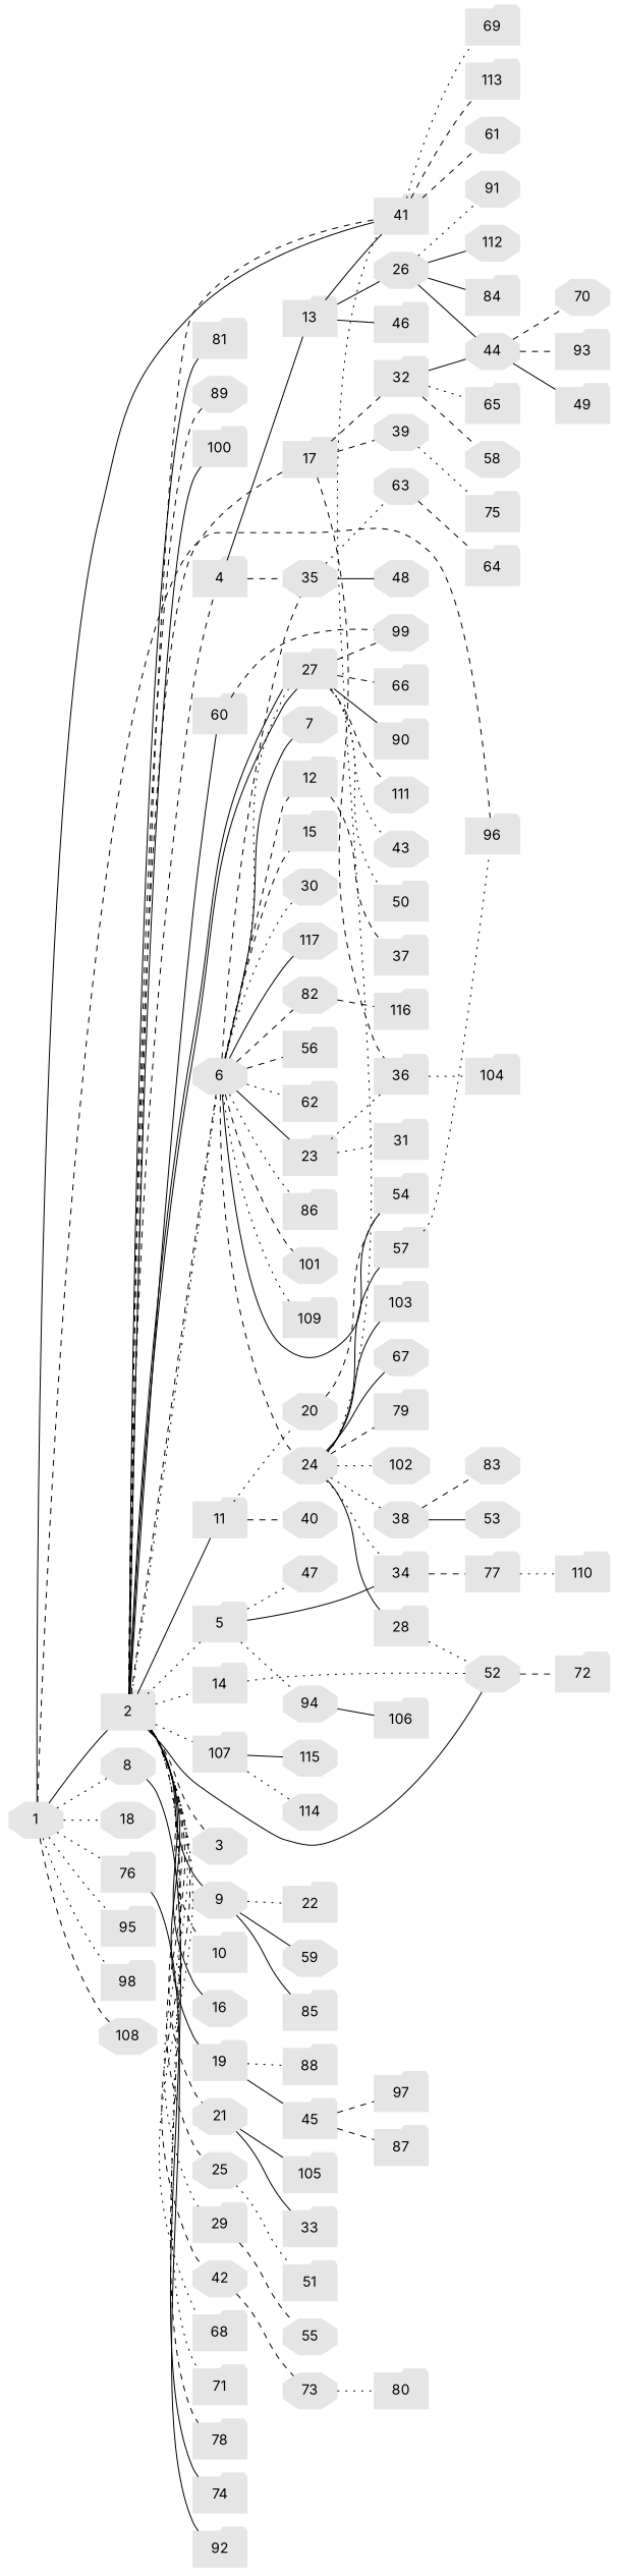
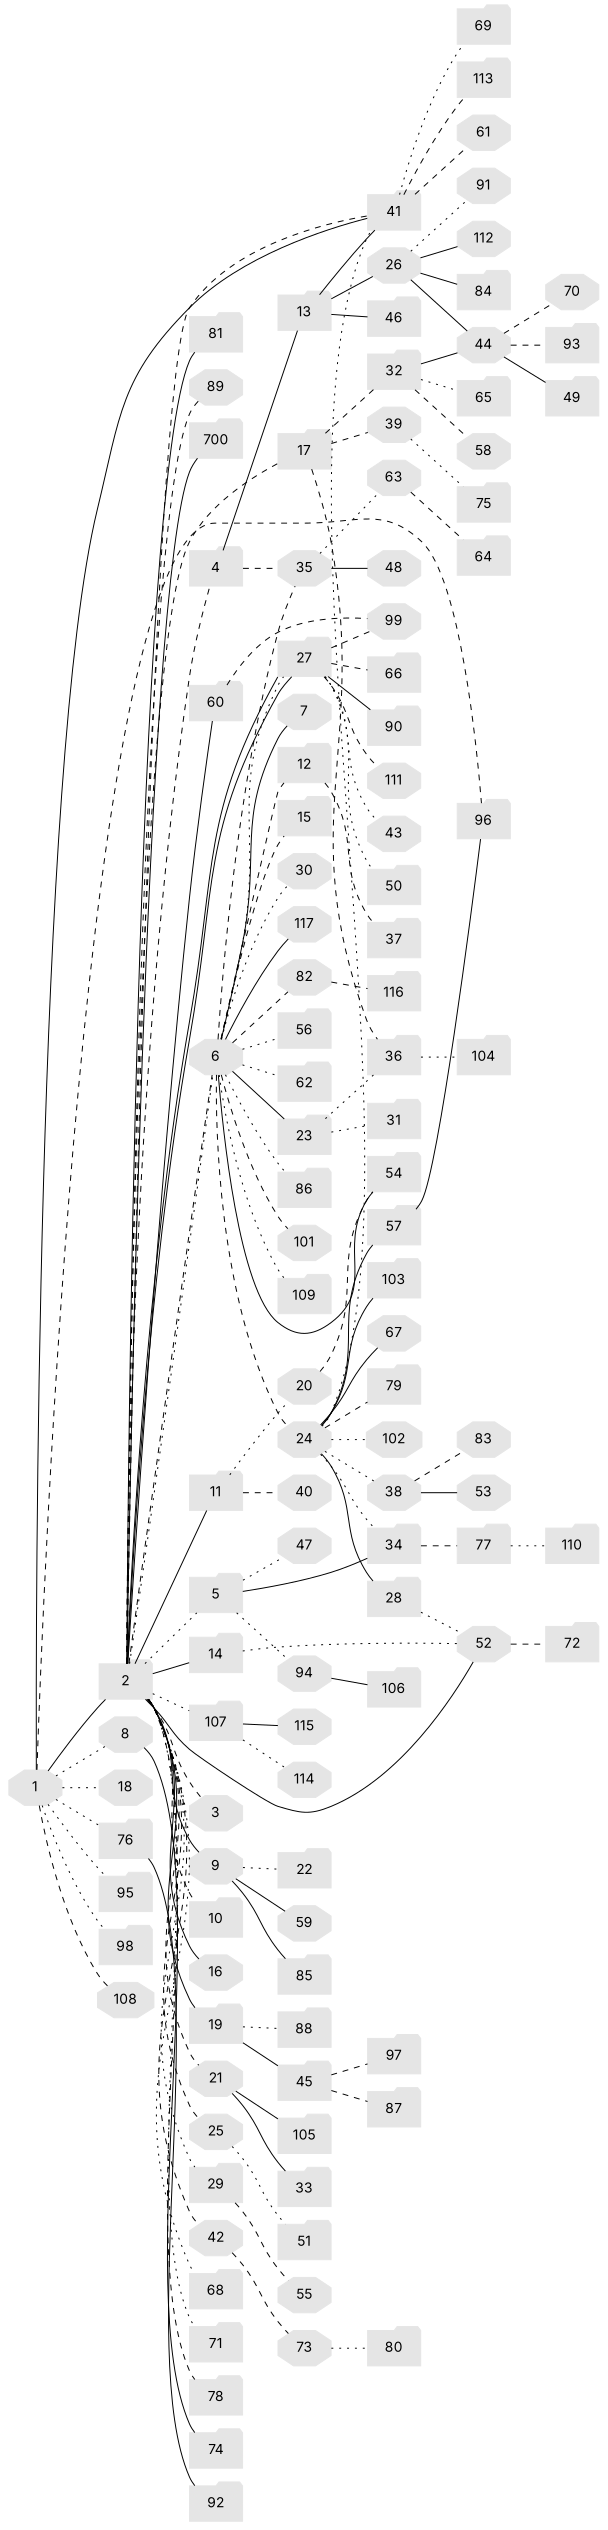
  graph {
    fontname=Inter
    rankdir=LR
    node [color=gray90 fontname=Inter shape=folder style=filled]
    edge [fontname=Inter style=dashed]
    1 [shape=octagon]
    2
    8 [shape=octagon]
    18 [shape=octagon]
    41
    76
    95
    96
    98
    108 [shape=octagon]
    3 [shape=octagon]
    4
    5
    6 [shape=octagon]
    9 [shape=octagon]
    10
    11
    14
    16 [shape=octagon]
    17
    19
    21 [shape=octagon]
    25 [shape=octagon]
    27
    29
    42 [shape=octagon]
    52 [shape=octagon]
    60
    68
    71
    78
    81
    89 [shape=octagon]
-   100
+   100 [label=700]
    107
    74
    61 [shape=octagon]
    69
    113
    92
    13
    35 [shape=octagon]
    34
    47 [shape=octagon]
    94 [shape=octagon]
    7 [shape=octagon]
    12
    15
    23
    24 [shape=octagon]
    30 [shape=octagon]
    54
    56
    62
    82 [shape=octagon]
    86
    101 [shape=octagon]
    109
    117 [shape=octagon]
    22
    59 [shape=octagon]
    85
    20 [shape=octagon]
    40 [shape=octagon]
    32
    36
    39 [shape=octagon]
    45
    88
    33
    105
    51
    43 [shape=octagon]
    50
    66
    90
    99 [shape=octagon]
    111 [shape=octagon]
    55 [shape=octagon]
    73 [shape=octagon]
    72
    114 [shape=octagon]
    115 [shape=octagon]
    26 [shape=octagon]
    46
    48 [shape=octagon]
    63 [shape=octagon]
    77
    106
    37
    31
    28
    38 [shape=octagon]
    57
    67 [shape=octagon]
    79
    102 [shape=octagon]
    103
    116
    44 [shape=octagon]
    84
    91 [shape=octagon]
    112 [shape=octagon]
    58 [shape=octagon]
    65
    104
    75
    87
    97
    53 [shape=octagon]
    83 [shape=octagon]
    49
    70 [shape=octagon]
    93
    110
    64
    80
    1 -- 2 [style=solid]
    1 -- 8 [style=dotted]
    1 -- 18 [style=dotted]
    1 -- 41 [style=solid]
    1 -- 76 [style=dotted]
    1 -- 95 [style=dotted]
    1 -- 96
    1 -- 98 [style=dotted]
    1 -- 108
    2 -- 41
    2 -- 3
    2 -- 4
    2 -- 5 [style=dotted]
    2 -- 6 [style=dotted]
    2 -- 6
    2 -- 9 [style=solid]
    2 -- 10
    2 -- 11 [style=solid]
-   2 -- 14 [style=dotted]
+   2 -- 14 [style=solid]
    2 -- 16 [style=solid]
    2 -- 17
    2 -- 19 [style=solid]
    2 -- 21
    2 -- 25
    2 -- 27 [style=solid]
    2 -- 27 [style=solid]
    2 -- 29 [style=dotted]
    2 -- 42
    2 -- 52 [style=solid]
    2 -- 60 [style=solid]
    2 -- 68 [style=dotted]
    2 -- 71 [style=dotted]
    2 -- 78
    2 -- 81 [style=solid]
    2 -- 89
    2 -- 100 [style=solid]
    2 -- 107 [style=dotted]
    8 -- 74 [style=solid]
    41 -- 61
    41 -- 69 [style=dotted]
    41 -- 113
    76 -- 92 [style=solid]
    4 -- 13 [style=solid]
    4 -- 35
    5 -- 34 [style=solid]
    5 -- 47 [style=dotted]
    5 -- 94 [style=dotted]
    6 -- 27 [style=dotted]
    6 -- 35
    6 -- 7 [style=solid]
    6 -- 12
    6 -- 15
    6 -- 23 [style=solid]
    6 -- 24
    6 -- 30 [style=dotted]
    6 -- 54 [style=solid]
-   6 -- 56
+   6 -- 56 [style=dotted]
    6 -- 62 [style=dotted]
    6 -- 82
    6 -- 86 [style=dotted]
    6 -- 101
    6 -- 109 [style=dotted]
    6 -- 117 [style=solid]
    9 -- 22 [style=dotted]
    9 -- 59 [style=solid]
    9 -- 85 [style=solid]
    11 -- 20 [style=dotted]
    11 -- 40
    14 -- 52 [style=dotted]
    17 -- 32
    17 -- 36
    17 -- 39
    19 -- 45 [style=solid]
    19 -- 88 [style=dotted]
    21 -- 33 [style=solid]
    21 -- 105 [style=solid]
    25 -- 51 [style=dotted]
    27 -- 43 [style=dotted]
    27 -- 50 [style=dotted]
    27 -- 66
    27 -- 90 [style=solid]
    27 -- 99
    27 -- 111
    29 -- 55
    42 -- 73
    52 -- 72
    60 -- 99
    107 -- 114 [style=dotted]
    107 -- 115 [style=solid]
    13 -- 41 [style=solid]
    13 -- 26 [style=solid]
    13 -- 46 [style=solid]
    35 -- 48 [style=solid]
    35 -- 63 [style=dotted]
    34 -- 77
    94 -- 106 [style=solid]
    12 -- 37
    23 -- 36 [style=dotted]
    23 -- 31 [style=dotted]
    24 -- 41 [style=dotted]
    24 -- 34 [style=dotted]
    24 -- 28 [style=solid]
    24 -- 38 [style=dotted]
    24 -- 57 [style=solid]
    24 -- 67 [style=solid]
    24 -- 79
    24 -- 102 [style=dotted]
    24 -- 103 [style=solid]
    82 -- 116
    20 -- 54
    32 -- 44 [style=solid]
    32 -- 58
    32 -- 65 [style=dotted]
    36 -- 104 [style=dotted]
    39 -- 75 [style=dotted]
    45 -- 87
    45 -- 97
    73 -- 80 [style=dotted]
    26 -- 44 [style=solid]
    26 -- 84 [style=solid]
    26 -- 91 [style=dotted]
    26 -- 112 [style=solid]
    63 -- 64
    77 -- 110 [style=dotted]
    28 -- 52 [style=dotted]
    38 -- 53 [style=solid]
    38 -- 83
-   57 -- 96 [style=dotted]
+   57 -- 96 [style=solid]
    44 -- 49 [style=solid]
    44 -- 70
    44 -- 93
  }
